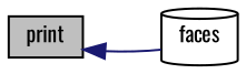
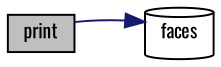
  digraph {
    rankdir=LR
    fontname=Oswald
    node [color=black fontname=Oswald fontsize=10]
    n1 [fillcolor=grey75 fontcolor=black height=0.2 label=print shape=box style=filled width=0.4]
    n2 [height=0.2 label=faces shape=cylinder width=0.4]
-   n1 -> n2 [color=midnightblue dir=back fontname=Oswald fontsize=10 labelfontname=FreeSans labelfontsize=10 style=solid]
+   n2 -> n1 [color=midnightblue dir=back fontname=Oswald fontsize=10 labelfontname=FreeSans labelfontsize=10 style=solid]
  }
